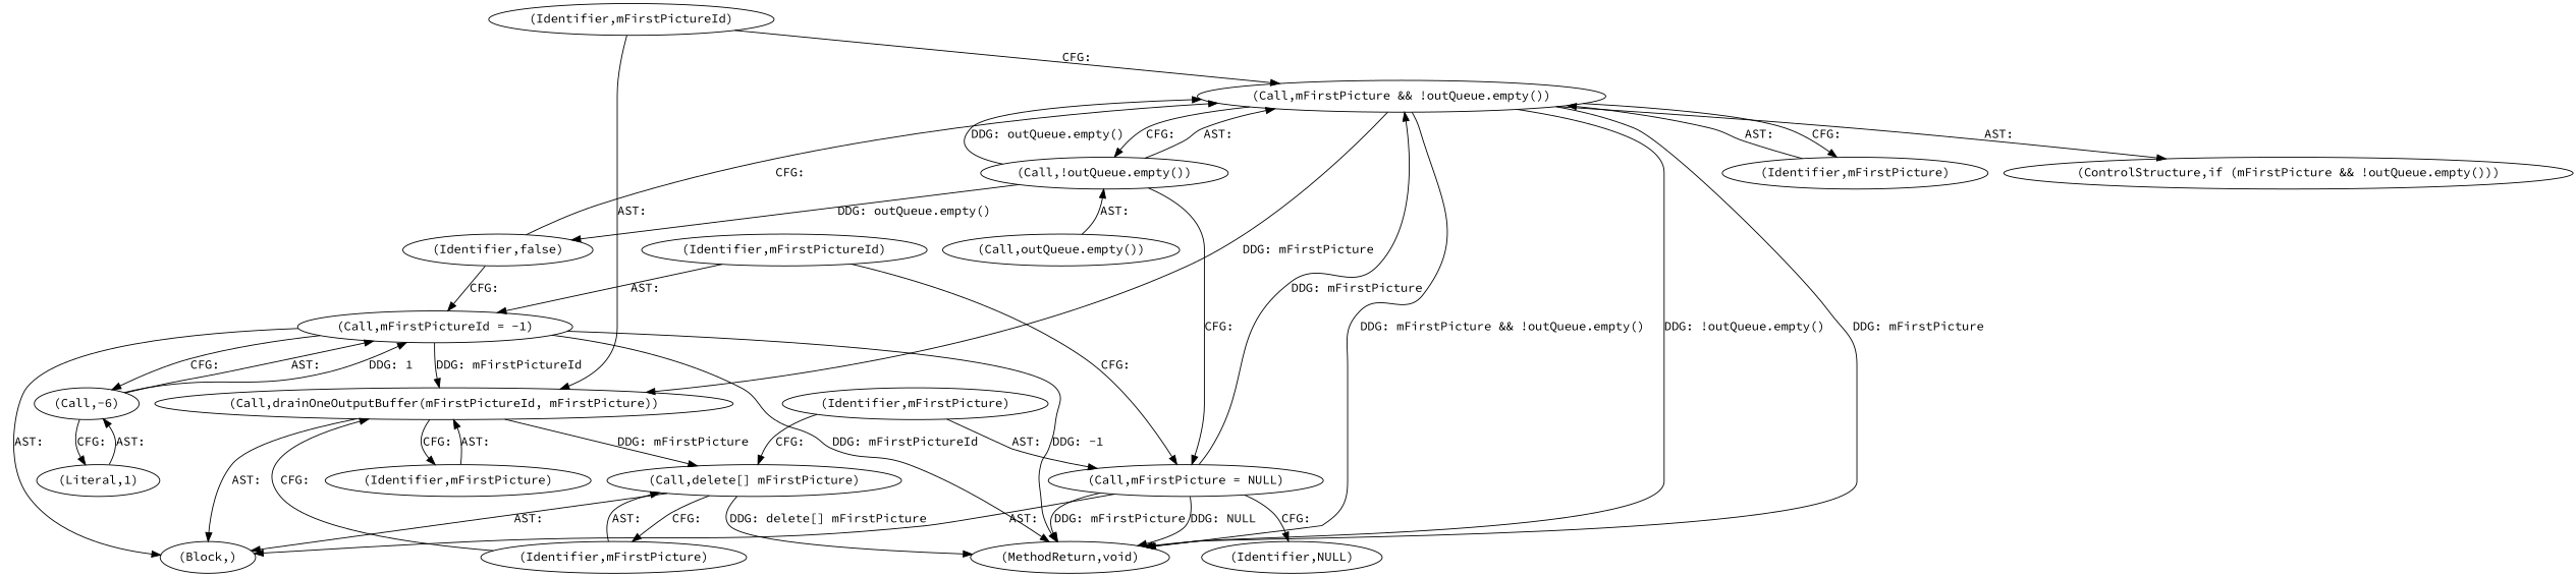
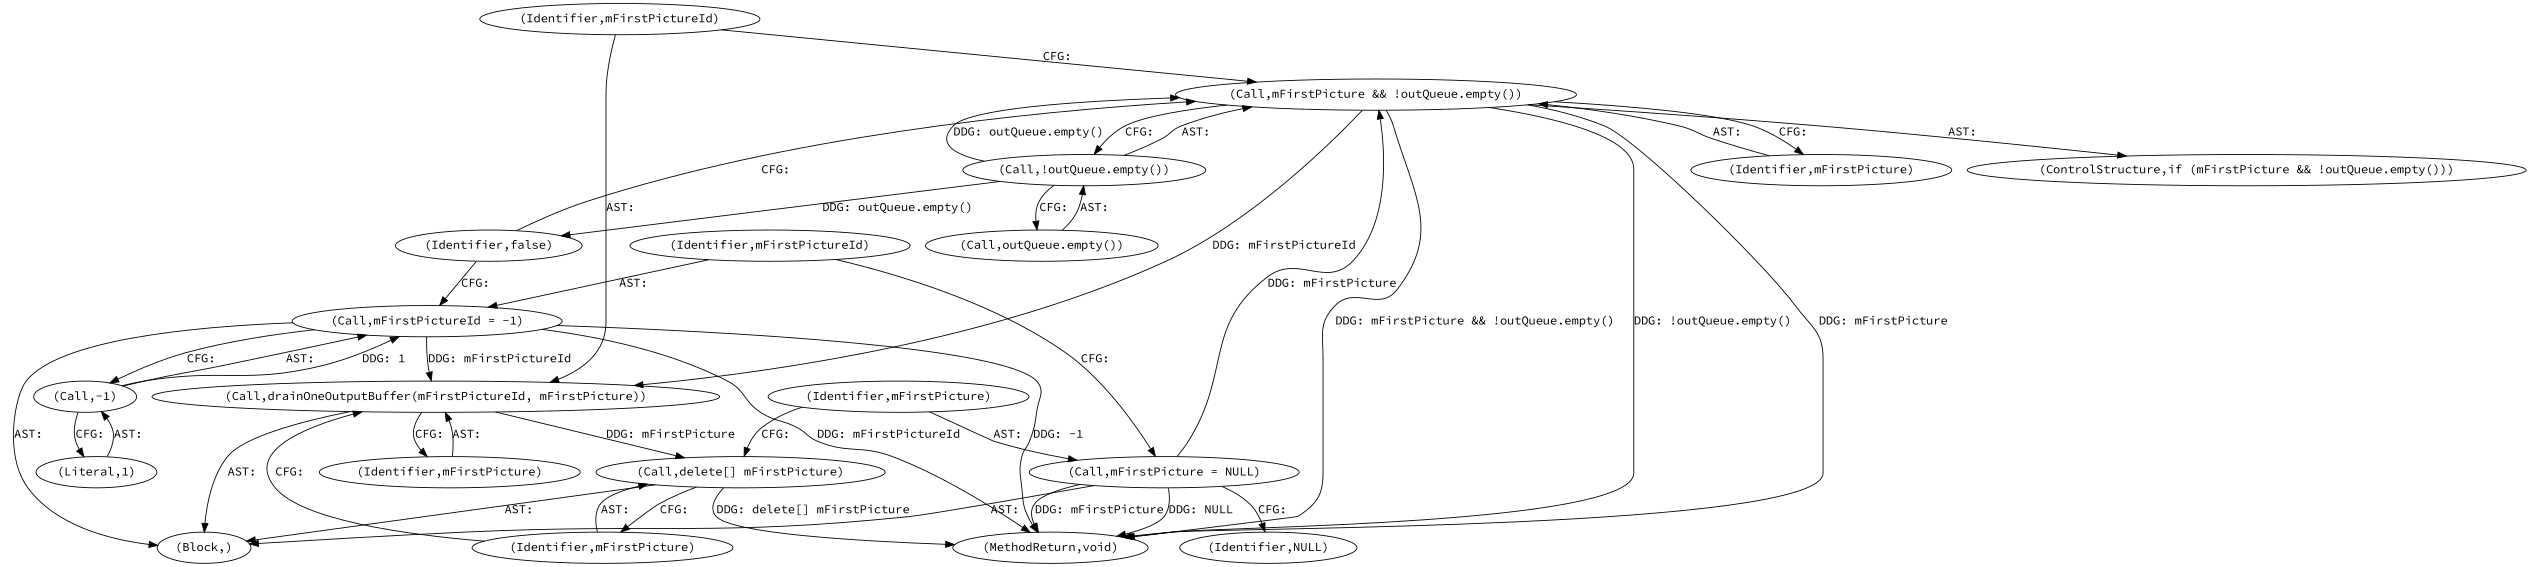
  digraph {
    fontname="Source Code Pro"
    node [fontname="Source Code Pro"]
    edge [fontname="Source Code Pro"]
    n1 [label="(Call,drainOneOutputBuffer(mFirstPictureId, mFirstPicture))"]
    n2 [label="(Call,delete[] mFirstPicture)"]
    n3 [label="(Block,)"]
    n4 [label="(Identifier,mFirstPicture)"]
    n5 [label="(MethodReturn,void)"]
    n6 [label="(Identifier,mFirstPicture)"]
    n7 [label="(Call,mFirstPictureId = -1)"]
-   n8 [label="(Call,-6)"]
+   n8 [label="(Call,-1)"]
    n9 [label="(Literal,1)"]
    n10 [label="(Call,mFirstPicture && !outQueue.empty())"]
    n11 [label="(Call,!outQueue.empty())"]
    n12 [label="(Identifier,mFirstPicture)"]
    n13 [label="(ControlStructure,if (mFirstPicture && !outQueue.empty()))"]
    n14 [label="(Call,outQueue.empty())"]
    n15 [label="(Identifier,false)"]
    n16 [label="(Call,mFirstPicture = NULL)"]
    n17 [label="(Identifier,NULL)"]
    n18 [label="(Identifier,mFirstPictureId)"]
    n19 [label="(Identifier,mFirstPicture)"]
    n20 [label="(Identifier,mFirstPictureId)"]
    n1 -> n2 [label="DDG: mFirstPicture"]
    n1 -> n3 [label="AST: "]
    n1 -> n4 [label="CFG: "]
    n2 -> n3 [label="AST: "]
    n2 -> n5 [label="DDG: delete[] mFirstPicture"]
    n2 -> n6 [label="CFG: "]
    n4 -> n1 [label="AST: "]
    n6 -> n1 [label="CFG: "]
    n6 -> n2 [label="AST: "]
    n7 -> n1 [label="DDG: mFirstPictureId"]
    n7 -> n3 [label="AST: "]
    n7 -> n5 [label="DDG: -1"]
    n7 -> n5 [label="DDG: mFirstPictureId"]
    n7 -> n8 [label="CFG: "]
    n8 -> n7 [label="AST: "]
    n8 -> n7 [label="DDG: 1"]
    n8 -> n9 [label="CFG: "]
    n9 -> n8 [label="AST: "]
-   n10 -> n1 [label="DDG: mFirstPicture"]
+   n10 -> n1 [label="DDG: mFirstPictureId"]
    n10 -> n5 [label="DDG: !outQueue.empty()"]
    n10 -> n5 [label="DDG: mFirstPicture"]
    n10 -> n5 [label="DDG: mFirstPicture && !outQueue.empty()"]
    n10 -> n11 [label="CFG: "]
    n10 -> n12 [label="CFG: "]
    n10 -> n13 [label="AST: "]
    n11 -> n10 [label="AST: "]
    n11 -> n10 [label="DDG: outQueue.empty()"]
-   n11 -> n16 [label="CFG: "]
+   n11 -> n14 [label="CFG: "]
    n11 -> n15 [label="DDG: outQueue.empty()"]
    n12 -> n10 [label="AST: "]
    n14 -> n11 [label="AST: "]
    n15 -> n7 [label="CFG: "]
    n15 -> n10 [label="CFG: "]
    n16 -> n3 [label="AST: "]
    n16 -> n5 [label="DDG: mFirstPicture"]
    n16 -> n5 [label="DDG: NULL"]
    n16 -> n10 [label="DDG: mFirstPicture"]
    n16 -> n17 [label="CFG: "]
    n18 -> n7 [label="AST: "]
    n18 -> n16 [label="CFG: "]
    n19 -> n2 [label="CFG: "]
    n19 -> n16 [label="AST: "]
    n20 -> n1 [label="AST: "]
    n20 -> n10 [label="CFG: "]
  }
